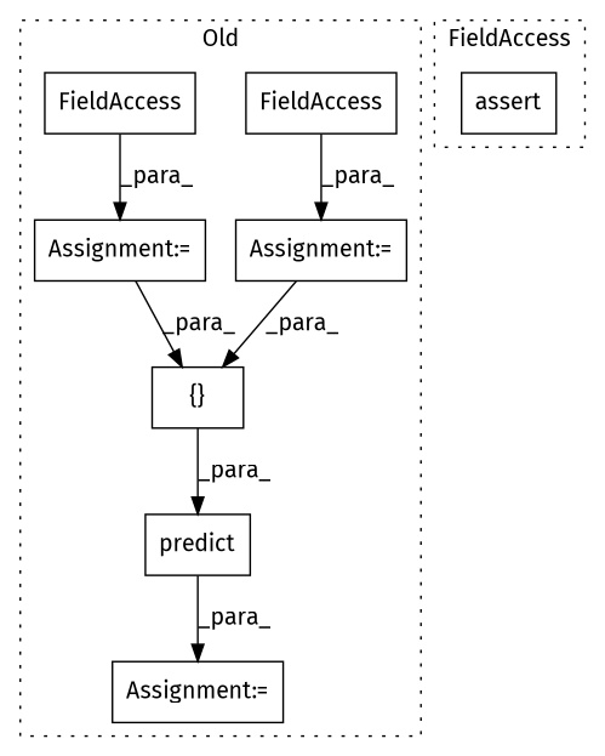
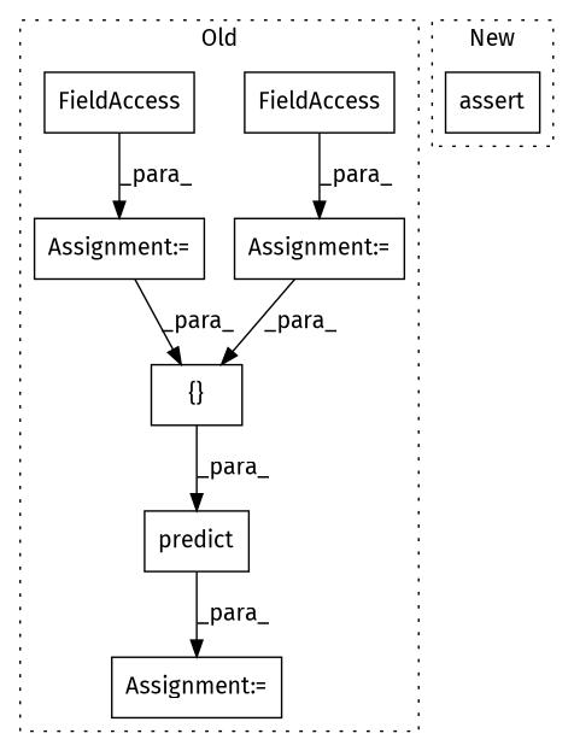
  digraph {
    fontname="Fira Sans"
    node [a=7 l=1 shape=box fontname="Fira Sans"]
    edge [fontname="Fira Sans"]
    n1 [a=32 l="8,1" label=predict s="12043,12065"]
    n2 [label="Assignment:=" s=12036]
    n3 [label="Assignment:=" s=11995]
    n4 [a=4 l="1,1" label="{}" s="12060,12064"]
    n5 [a=22 l=12 label=FieldAccess s=11996]
    n6 [label="Assignment:=" s=12015]
    n7 [a=22 l=8 label=FieldAccess s=12016]
    n8 [a=6 l=7 label=assert s=13002]
    subgraph cluster_1 {
      label=Old
      style=dotted
      n1
      n2
      n3
      n4
      n5
      n6
      n7
    }
    subgraph cluster_2 {
-     label=FieldAccess
+     label=New
      style=dotted
      n8
    }
    n1 -> n2 [label=_para_]
    n3 -> n4 [label=_para_]
    n4 -> n1 [label=_para_]
    n5 -> n3 [label=_para_]
    n6 -> n4 [label=_para_]
    n7 -> n6 [label=_para_]
  }
